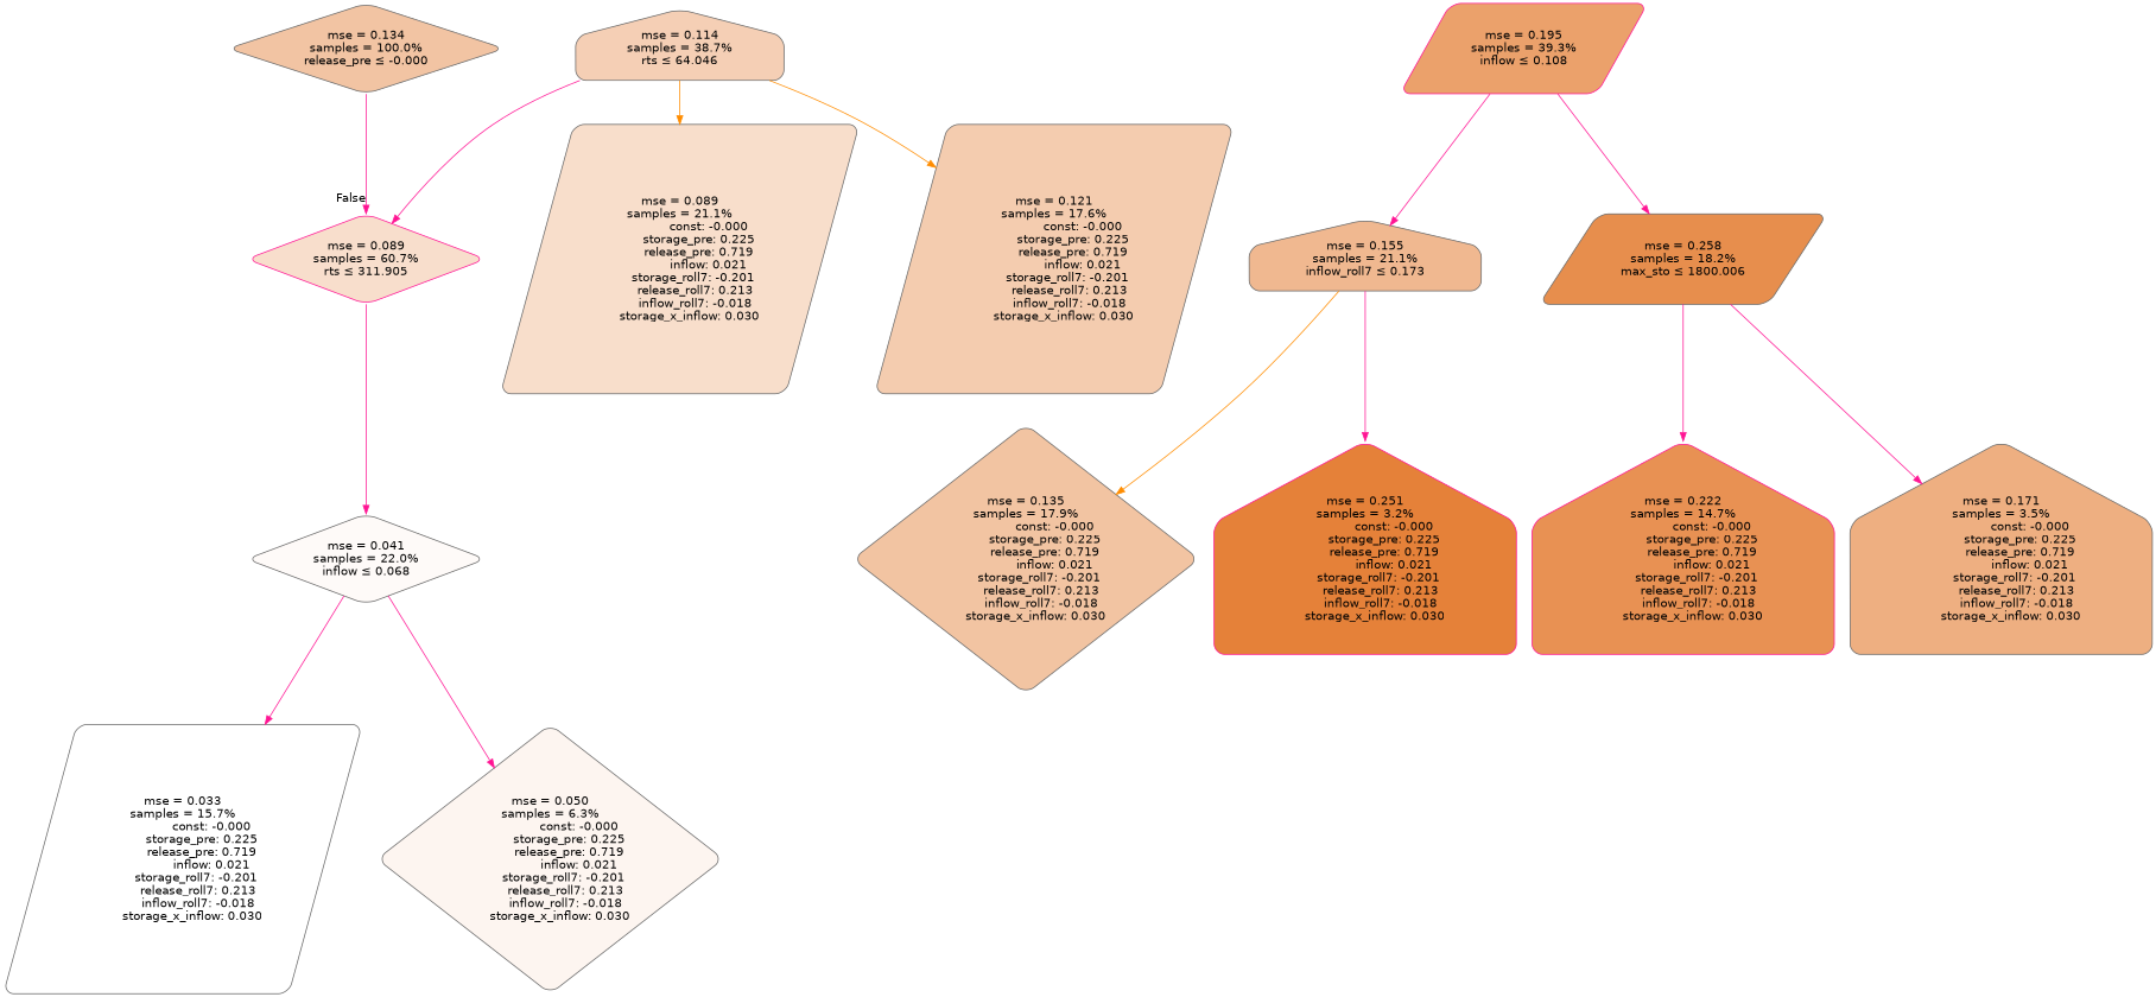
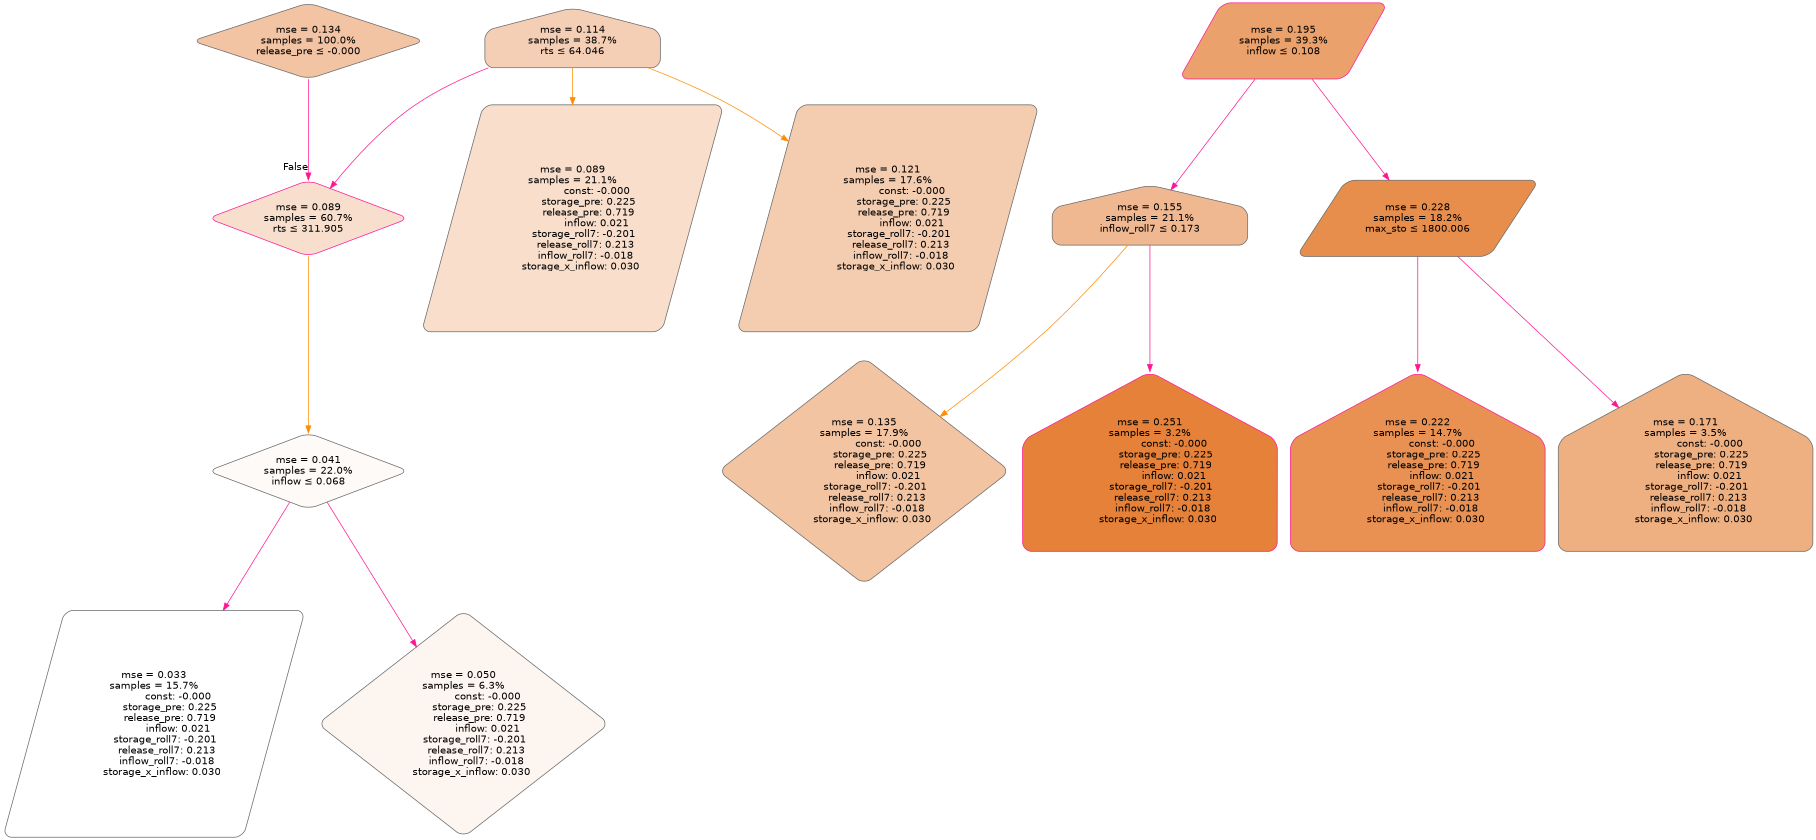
  digraph {
    node [color=gray40 fontname=helvetica shape=diamond style="filled, rounded"]
    edge [color=deeppink fontname=helvetica]
    n1 [fillcolor="#f2c4a3" label="mse = 0.134\nsamples = 100.0%\nrelease_pre &le; -0.000"]
    n2 [color=deeppink fillcolor="#f8decc" label="mse = 0.089\nsamples = 60.7%\nrts &le; 311.905"]
    n3 [fillcolor="#fefaf8" label="mse = 0.041\nsamples = 22.0%\ninflow &le; 0.068"]
    n4 [color=deeppink fillcolor="#eba16b" label="mse = 0.195\nsamples = 39.3%\ninflow &le; 0.108" shape=parallelogram]
    n5 [fillcolor="#f0b890" label="mse = 0.155\nsamples = 21.1%\ninflow_roll7 &le; 0.173" shape=house]
-   n6 [fillcolor="#e78e4d" label="mse = 0.258\nsamples = 18.2%\nmax_sto &le; 1800.006" shape=parallelogram]
+   n6 [fillcolor="#e78e4d" label="mse = 0.228\nsamples = 18.2%\nmax_sto &le; 1800.006" shape=parallelogram]
    n7 [fillcolor="#f5cfb5" label="mse = 0.114\nsamples = 38.7%\nrts &le; 64.046" shape=house]
    n8 [fillcolor="#f8decb" label="mse = 0.089\nsamples = 21.1%\n               const: -0.000\n          storage_pre: 0.225\n          release_pre: 0.719\n               inflow: 0.021\n       storage_roll7: -0.201\n        release_roll7: 0.213\n        inflow_roll7: -0.018\n     storage_x_inflow: 0.030" shape=parallelogram]
    n9 [fillcolor="#f4ccaf" label="mse = 0.121\nsamples = 17.6%\n               const: -0.000\n          storage_pre: 0.225\n          release_pre: 0.719\n               inflow: 0.021\n       storage_roll7: -0.201\n        release_roll7: 0.213\n        inflow_roll7: -0.018\n     storage_x_inflow: 0.030" shape=parallelogram]
    n10 [fillcolor="#ffffff" label="mse = 0.033\nsamples = 15.7%\n               const: -0.000\n          storage_pre: 0.225\n          release_pre: 0.719\n               inflow: 0.021\n       storage_roll7: -0.201\n        release_roll7: 0.213\n        inflow_roll7: -0.018\n     storage_x_inflow: 0.030" shape=parallelogram]
    n11 [fillcolor="#fdf5f0" label="mse = 0.050\nsamples = 6.3%\n               const: -0.000\n          storage_pre: 0.225\n          release_pre: 0.719\n               inflow: 0.021\n       storage_roll7: -0.201\n        release_roll7: 0.213\n        inflow_roll7: -0.018\n     storage_x_inflow: 0.030"]
    n12 [fillcolor="#f2c4a2" label="mse = 0.135\nsamples = 17.9%\n               const: -0.000\n          storage_pre: 0.225\n          release_pre: 0.719\n               inflow: 0.021\n       storage_roll7: -0.201\n        release_roll7: 0.213\n        inflow_roll7: -0.018\n     storage_x_inflow: 0.030"]
    n13 [color=deeppink fillcolor="#e58139" label="mse = 0.251\nsamples = 3.2%\n               const: -0.000\n          storage_pre: 0.225\n          release_pre: 0.719\n               inflow: 0.021\n       storage_roll7: -0.201\n        release_roll7: 0.213\n        inflow_roll7: -0.018\n     storage_x_inflow: 0.030" shape=house]
    n14 [color=deeppink fillcolor="#e89153" label="mse = 0.222\nsamples = 14.7%\n               const: -0.000\n          storage_pre: 0.225\n          release_pre: 0.719\n               inflow: 0.021\n       storage_roll7: -0.201\n        release_roll7: 0.213\n        inflow_roll7: -0.018\n     storage_x_inflow: 0.030" shape=house]
    n15 [fillcolor="#eeaf81" label="mse = 0.171\nsamples = 3.5%\n               const: -0.000\n          storage_pre: 0.225\n          release_pre: 0.719\n               inflow: 0.021\n       storage_roll7: -0.201\n        release_roll7: 0.213\n        inflow_roll7: -0.018\n     storage_x_inflow: 0.030" shape=house]
    n1 -> n2 [headlabel=False labelangle=45 labeldistance=2.5]
-   n2 -> n3
+   n2 -> n3 [color=darkorange]
    n3 -> n10
    n3 -> n11
    n4 -> n5
    n4 -> n6
    n5 -> n12 [color=darkorange]
    n5 -> n13
    n6 -> n14
    n6 -> n15
    n7 -> n2
    n7 -> n8 [color=darkorange]
    n7 -> n9 [color=darkorange]
  }
